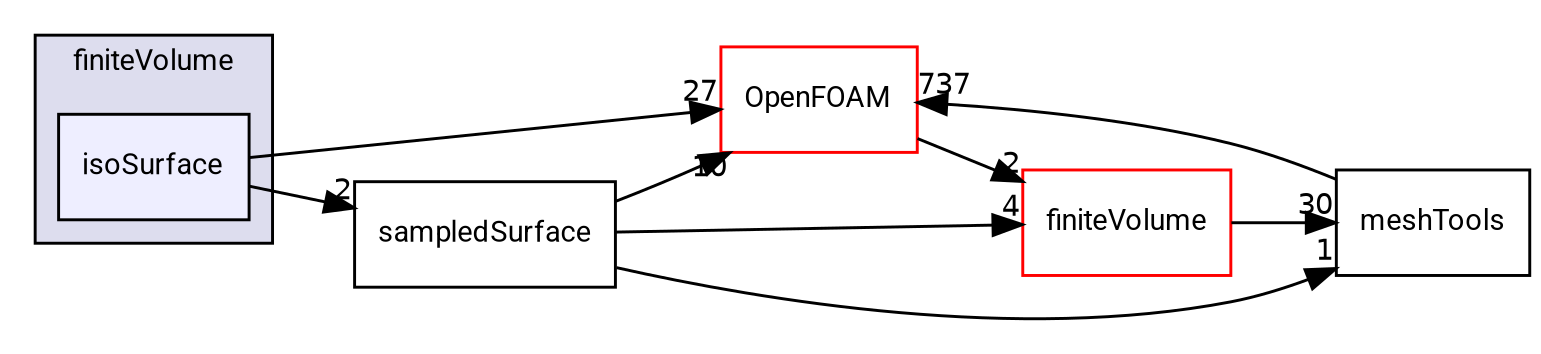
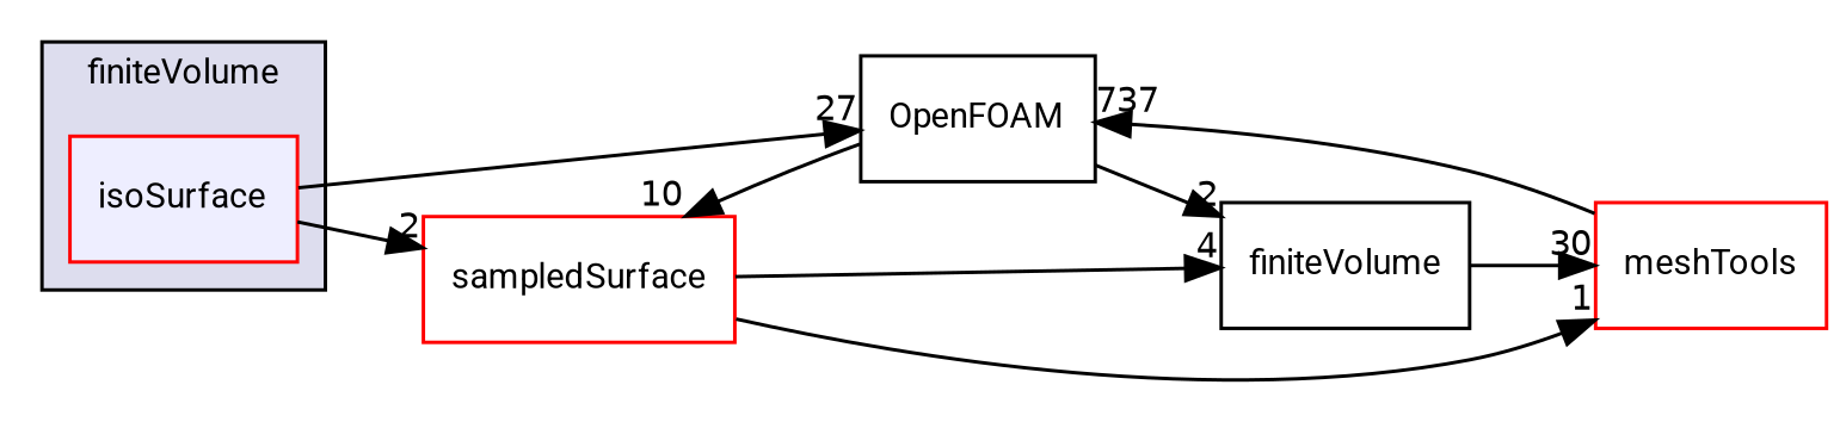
  digraph {
    compound=true
    fontname=Roboto
    rankdir=LR
    node [fontname=Roboto fontsize=10 shape=box color=red]
    edge [fontname=Roboto headlabel=2 labeldistance=1.5 labelfontname=Helvetica labelfontsize=10]
-   n1 [fillcolor="#eeeeff" label=isoSurface pencolor=black style=filled color=""]
-   n2 [label=sampledSurface color=""]
-   n3 [label=OpenFOAM]
-   n4 [label=finiteVolume]
-   n5 [color=black label=meshTools]
+   n1 [fillcolor="#eeeeff" label=isoSurface pencolor=black style=filled]
+   n2 [label=sampledSurface]
+   n3 [color=black label=OpenFOAM]
+   n4 [color=black label=finiteVolume]
+   n5 [label=meshTools]
    subgraph cluster_1 {
      bgcolor="#ddddee"
      fontsize=10
      label=finiteVolume
      pencolor=black
      n1
    }
    n1 -> n2
    n1 -> n3 [headlabel=27]
-   n2 -> n3 [headlabel=10]
+   n3 -> n2 [headlabel=10]
    n2 -> n4 [headlabel=4]
    n2 -> n5 [headlabel=1]
    n3 -> n4
    n4 -> n5 [headlabel=30]
    n5 -> n3 [headlabel=737]
  }
